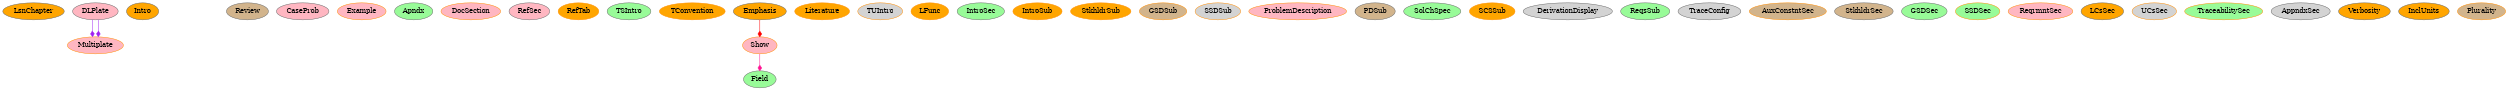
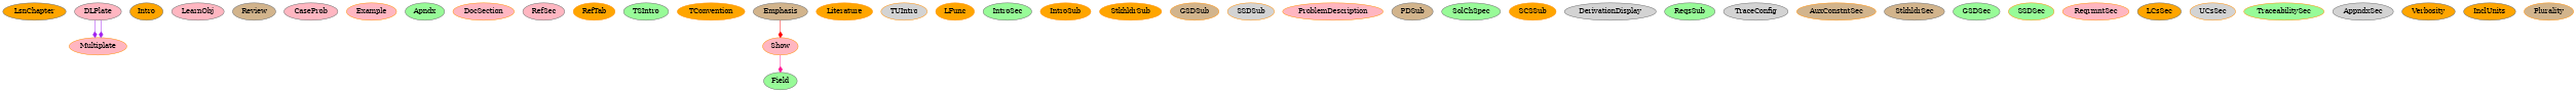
  digraph {
    node [color=gray40 fillcolor=orange shape=oval style=filled]
    edge [arrowhead=diamond color=purple]
    n1 [label=LsnChapter]
    n2 [fillcolor=lightpink label=DLPlate]
    n3 [color=darkorange fillcolor=lightpink label=Multiplate]
    n4 [label=Intro]
+   n5 [fillcolor=lightpink label=LearnObj]
    n6 [fillcolor=tan label=Review]
    n7 [fillcolor=lightpink label=CaseProb]
    n8 [color=darkorange fillcolor=lightpink label=Example]
    n9 [fillcolor=palegreen label=Apndx]
    n10 [color=darkorange fillcolor=lightpink label=DocSection]
    n11 [fillcolor=lightpink label=RefSec]
    n12 [color=darkorange label=RefTab]
    n13 [fillcolor=palegreen label=TSIntro]
    n14 [color=darkorange label=TConvention]
-   n15 [label=Emphasis]
+   n15 [fillcolor=tan label=Emphasis]
    n16 [color=darkorange fillcolor=lightpink label=Show]
    n17 [fillcolor=palegreen label=Field]
    n18 [color=darkorange label=Literature]
    n19 [color=darkorange fillcolor=lightgrey label=TUIntro]
    n20 [color=darkorange label=LFunc]
    n21 [fillcolor=palegreen label=IntroSec]
    n22 [color=darkorange label=IntroSub]
    n23 [color=darkorange label=StkhldrSub]
    n24 [color=darkorange fillcolor=tan label=GSDSub]
    n25 [color=darkorange fillcolor=lightgrey label=SSDSub]
    n26 [color=darkorange fillcolor=lightpink label=ProblemDescription]
    n27 [fillcolor=tan label=PDSub]
    n28 [fillcolor=palegreen label=SolChSpec]
    n29 [color=darkorange label=SCSSub]
    n30 [fillcolor=lightgrey label=DerivationDisplay]
    n31 [fillcolor=palegreen label=ReqsSub]
    n32 [fillcolor=lightgrey label=TraceConfig]
    n33 [color=darkorange fillcolor=tan label=AuxConstntSec]
    n34 [fillcolor=tan label=StkhldrSec]
    n35 [fillcolor=palegreen label=GSDSec]
    n36 [color=darkorange fillcolor=palegreen label=SSDSec]
    n37 [color=darkorange fillcolor=lightpink label=ReqrmntSec]
    n38 [label=LCsSec]
    n39 [color=darkorange fillcolor=lightgrey label=UCsSec]
    n40 [color=darkorange fillcolor=palegreen label=TraceabilitySec]
    n41 [fillcolor=lightgrey label=AppndxSec]
    n42 [label=Verbosity]
    n43 [label=InclUnits]
    n44 [color=darkorange fillcolor=tan label=Plurality]
    n2 -> n3
    n2 -> n3
    n15 -> n16 [color=red]
    n16 -> n17 [color=deeppink]
  }
